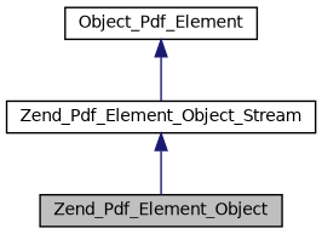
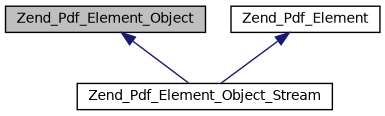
  digraph {
    node [color=black fillcolor=white fontname=Helvetica fontsize=10 shape=record style=filled]
    edge [color=midnightblue dir=back fontname=Helvetica fontsize=10 labelfontname=Helvetica labelfontsize=10 style=solid]
    n1 [fillcolor=grey75 fontcolor=black height=0.2 label=Zend_Pdf_Element_Object width=0.4]
    n2 [height=0.2 label=Zend_Pdf_Element_Object_Stream width=0.4]
-   n3 [height=0.2 label=Object_Pdf_Element width=0.4]
-   n2 -> n1
+   n3 [height=0.2 label=Zend_Pdf_Element width=0.4]
+   n1 -> n2
    n3 -> n2
  }
